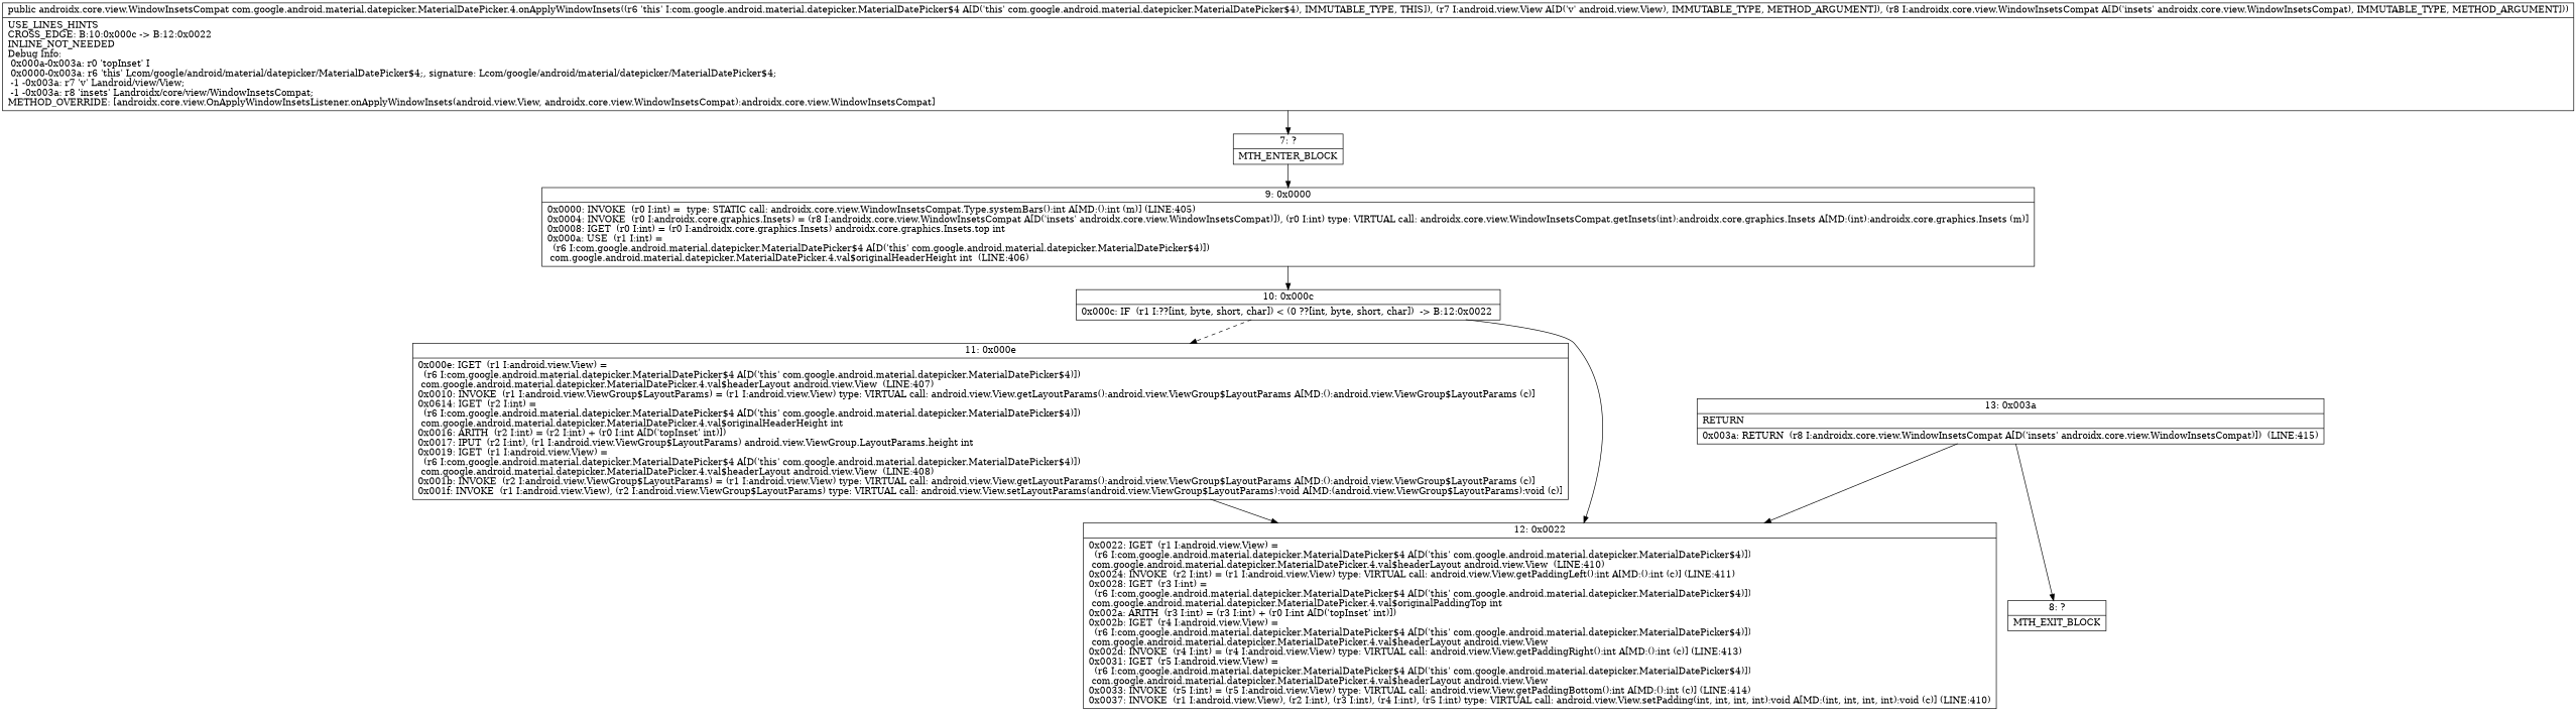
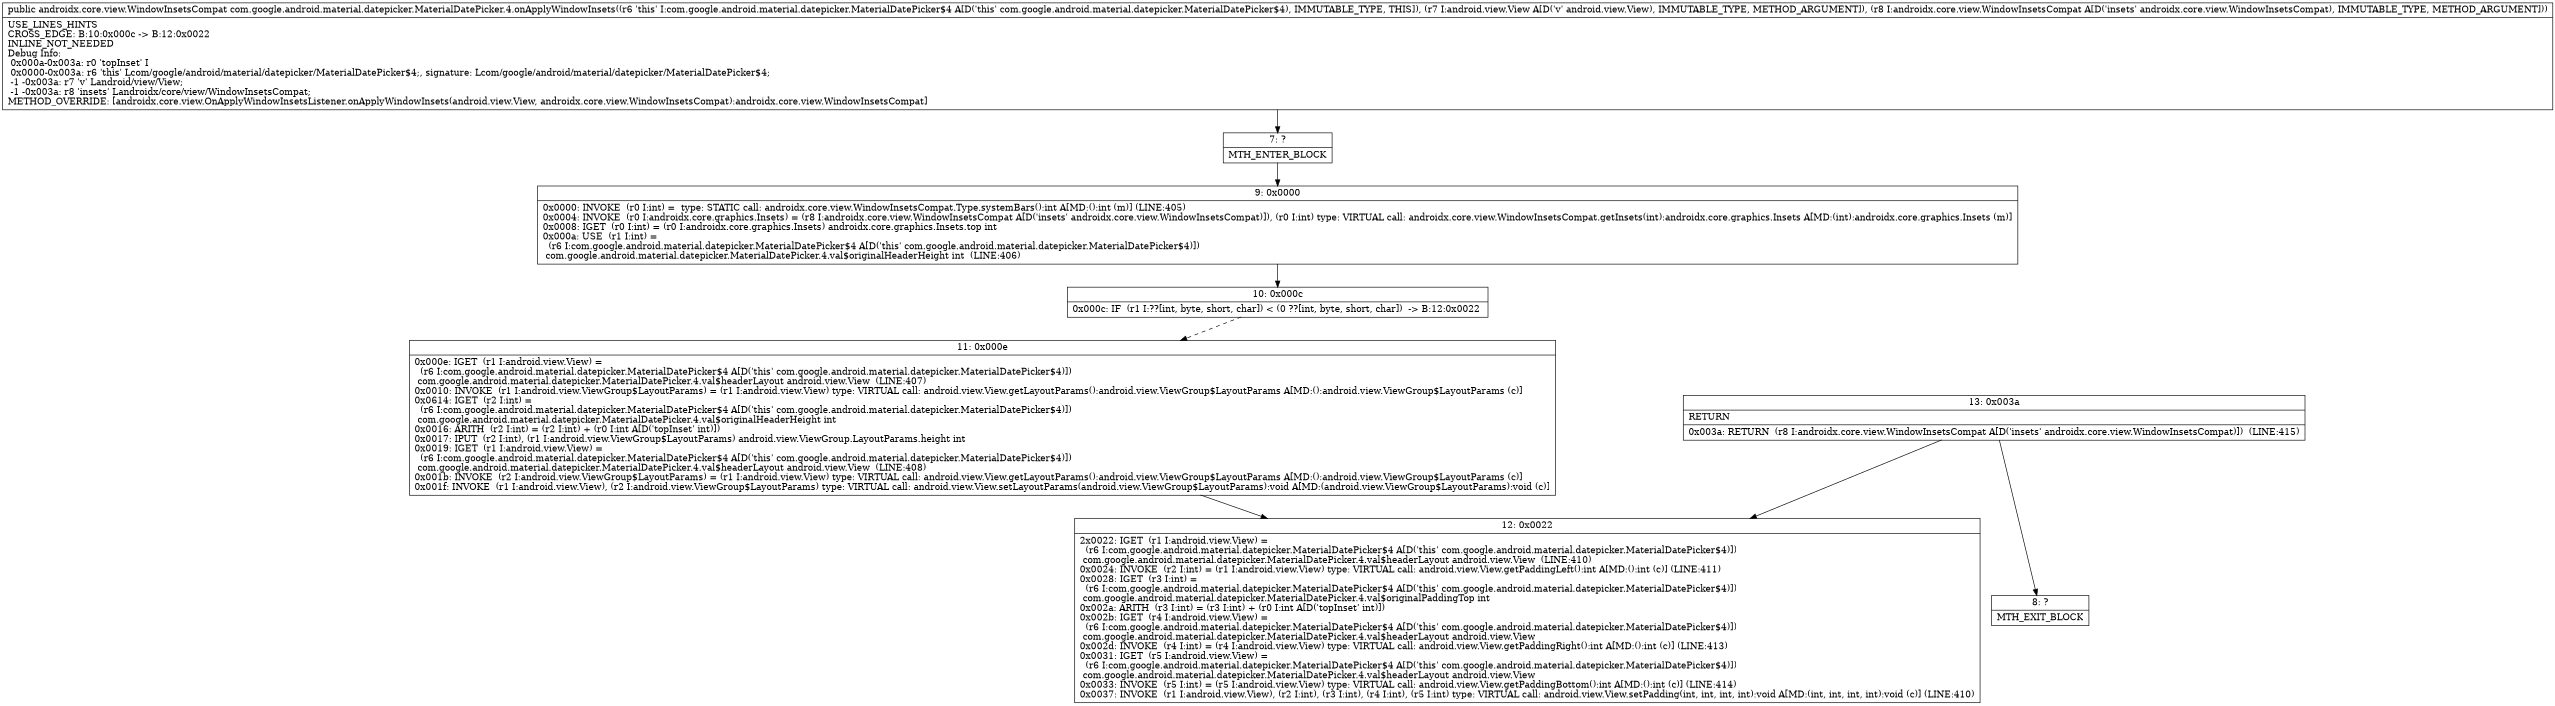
  digraph {
    node [shape=record]
    n1 [label="{7\:\ ?|MTH_ENTER_BLOCK\l}"]
    n2 [label="{9\:\ 0x0000|0x0000: INVOKE  (r0 I:int) =  type: STATIC call: androidx.core.view.WindowInsetsCompat.Type.systemBars():int A[MD:():int (m)] (LINE:405)\l0x0004: INVOKE  (r0 I:androidx.core.graphics.Insets) = (r8 I:androidx.core.view.WindowInsetsCompat A[D('insets' androidx.core.view.WindowInsetsCompat)]), (r0 I:int) type: VIRTUAL call: androidx.core.view.WindowInsetsCompat.getInsets(int):androidx.core.graphics.Insets A[MD:(int):androidx.core.graphics.Insets (m)]\l0x0008: IGET  (r0 I:int) = (r0 I:androidx.core.graphics.Insets) androidx.core.graphics.Insets.top int \l0x000a: USE  (r1 I:int) = \l  (r6 I:com.google.android.material.datepicker.MaterialDatePicker$4 A[D('this' com.google.android.material.datepicker.MaterialDatePicker$4)])\l com.google.android.material.datepicker.MaterialDatePicker.4.val$originalHeaderHeight int  (LINE:406)\l}"]
    n3 [label="{10\:\ 0x000c|0x000c: IF  (r1 I:??[int, byte, short, char]) \< (0 ??[int, byte, short, char])  \-\> B:12:0x0022 \l}"]
    n4 [label="{11\:\ 0x000e|0x000e: IGET  (r1 I:android.view.View) = \l  (r6 I:com.google.android.material.datepicker.MaterialDatePicker$4 A[D('this' com.google.android.material.datepicker.MaterialDatePicker$4)])\l com.google.android.material.datepicker.MaterialDatePicker.4.val$headerLayout android.view.View  (LINE:407)\l0x0010: INVOKE  (r1 I:android.view.ViewGroup$LayoutParams) = (r1 I:android.view.View) type: VIRTUAL call: android.view.View.getLayoutParams():android.view.ViewGroup$LayoutParams A[MD:():android.view.ViewGroup$LayoutParams (c)]\l0x0614: IGET  (r2 I:int) = \l  (r6 I:com.google.android.material.datepicker.MaterialDatePicker$4 A[D('this' com.google.android.material.datepicker.MaterialDatePicker$4)])\l com.google.android.material.datepicker.MaterialDatePicker.4.val$originalHeaderHeight int \l0x0016: ARITH  (r2 I:int) = (r2 I:int) + (r0 I:int A[D('topInset' int)]) \l0x0017: IPUT  (r2 I:int), (r1 I:android.view.ViewGroup$LayoutParams) android.view.ViewGroup.LayoutParams.height int \l0x0019: IGET  (r1 I:android.view.View) = \l  (r6 I:com.google.android.material.datepicker.MaterialDatePicker$4 A[D('this' com.google.android.material.datepicker.MaterialDatePicker$4)])\l com.google.android.material.datepicker.MaterialDatePicker.4.val$headerLayout android.view.View  (LINE:408)\l0x001b: INVOKE  (r2 I:android.view.ViewGroup$LayoutParams) = (r1 I:android.view.View) type: VIRTUAL call: android.view.View.getLayoutParams():android.view.ViewGroup$LayoutParams A[MD:():android.view.ViewGroup$LayoutParams (c)]\l0x001f: INVOKE  (r1 I:android.view.View), (r2 I:android.view.ViewGroup$LayoutParams) type: VIRTUAL call: android.view.View.setLayoutParams(android.view.ViewGroup$LayoutParams):void A[MD:(android.view.ViewGroup$LayoutParams):void (c)]\l}"]
-   n5 [label="{12\:\ 0x0022|0x0022: IGET  (r1 I:android.view.View) = \l  (r6 I:com.google.android.material.datepicker.MaterialDatePicker$4 A[D('this' com.google.android.material.datepicker.MaterialDatePicker$4)])\l com.google.android.material.datepicker.MaterialDatePicker.4.val$headerLayout android.view.View  (LINE:410)\l0x0024: INVOKE  (r2 I:int) = (r1 I:android.view.View) type: VIRTUAL call: android.view.View.getPaddingLeft():int A[MD:():int (c)] (LINE:411)\l0x0028: IGET  (r3 I:int) = \l  (r6 I:com.google.android.material.datepicker.MaterialDatePicker$4 A[D('this' com.google.android.material.datepicker.MaterialDatePicker$4)])\l com.google.android.material.datepicker.MaterialDatePicker.4.val$originalPaddingTop int \l0x002a: ARITH  (r3 I:int) = (r3 I:int) + (r0 I:int A[D('topInset' int)]) \l0x002b: IGET  (r4 I:android.view.View) = \l  (r6 I:com.google.android.material.datepicker.MaterialDatePicker$4 A[D('this' com.google.android.material.datepicker.MaterialDatePicker$4)])\l com.google.android.material.datepicker.MaterialDatePicker.4.val$headerLayout android.view.View \l0x002d: INVOKE  (r4 I:int) = (r4 I:android.view.View) type: VIRTUAL call: android.view.View.getPaddingRight():int A[MD:():int (c)] (LINE:413)\l0x0031: IGET  (r5 I:android.view.View) = \l  (r6 I:com.google.android.material.datepicker.MaterialDatePicker$4 A[D('this' com.google.android.material.datepicker.MaterialDatePicker$4)])\l com.google.android.material.datepicker.MaterialDatePicker.4.val$headerLayout android.view.View \l0x0033: INVOKE  (r5 I:int) = (r5 I:android.view.View) type: VIRTUAL call: android.view.View.getPaddingBottom():int A[MD:():int (c)] (LINE:414)\l0x0037: INVOKE  (r1 I:android.view.View), (r2 I:int), (r3 I:int), (r4 I:int), (r5 I:int) type: VIRTUAL call: android.view.View.setPadding(int, int, int, int):void A[MD:(int, int, int, int):void (c)] (LINE:410)\l}"]
+   n5 [label="{12\:\ 0x0022|2x0022: IGET  (r1 I:android.view.View) = \l  (r6 I:com.google.android.material.datepicker.MaterialDatePicker$4 A[D('this' com.google.android.material.datepicker.MaterialDatePicker$4)])\l com.google.android.material.datepicker.MaterialDatePicker.4.val$headerLayout android.view.View  (LINE:410)\l0x0024: INVOKE  (r2 I:int) = (r1 I:android.view.View) type: VIRTUAL call: android.view.View.getPaddingLeft():int A[MD:():int (c)] (LINE:411)\l0x0028: IGET  (r3 I:int) = \l  (r6 I:com.google.android.material.datepicker.MaterialDatePicker$4 A[D('this' com.google.android.material.datepicker.MaterialDatePicker$4)])\l com.google.android.material.datepicker.MaterialDatePicker.4.val$originalPaddingTop int \l0x002a: ARITH  (r3 I:int) = (r3 I:int) + (r0 I:int A[D('topInset' int)]) \l0x002b: IGET  (r4 I:android.view.View) = \l  (r6 I:com.google.android.material.datepicker.MaterialDatePicker$4 A[D('this' com.google.android.material.datepicker.MaterialDatePicker$4)])\l com.google.android.material.datepicker.MaterialDatePicker.4.val$headerLayout android.view.View \l0x002d: INVOKE  (r4 I:int) = (r4 I:android.view.View) type: VIRTUAL call: android.view.View.getPaddingRight():int A[MD:():int (c)] (LINE:413)\l0x0031: IGET  (r5 I:android.view.View) = \l  (r6 I:com.google.android.material.datepicker.MaterialDatePicker$4 A[D('this' com.google.android.material.datepicker.MaterialDatePicker$4)])\l com.google.android.material.datepicker.MaterialDatePicker.4.val$headerLayout android.view.View \l0x0033: INVOKE  (r5 I:int) = (r5 I:android.view.View) type: VIRTUAL call: android.view.View.getPaddingBottom():int A[MD:():int (c)] (LINE:414)\l0x0037: INVOKE  (r1 I:android.view.View), (r2 I:int), (r3 I:int), (r4 I:int), (r5 I:int) type: VIRTUAL call: android.view.View.setPadding(int, int, int, int):void A[MD:(int, int, int, int):void (c)] (LINE:410)\l}"]
    n6 [label="{13\:\ 0x003a|RETURN\l|0x003a: RETURN  (r8 I:androidx.core.view.WindowInsetsCompat A[D('insets' androidx.core.view.WindowInsetsCompat)])  (LINE:415)\l}"]
    n7 [label="{8\:\ ?|MTH_EXIT_BLOCK\l}"]
    n8 [label="{public androidx.core.view.WindowInsetsCompat com.google.android.material.datepicker.MaterialDatePicker.4.onApplyWindowInsets((r6 'this' I:com.google.android.material.datepicker.MaterialDatePicker$4 A[D('this' com.google.android.material.datepicker.MaterialDatePicker$4), IMMUTABLE_TYPE, THIS]), (r7 I:android.view.View A[D('v' android.view.View), IMMUTABLE_TYPE, METHOD_ARGUMENT]), (r8 I:androidx.core.view.WindowInsetsCompat A[D('insets' androidx.core.view.WindowInsetsCompat), IMMUTABLE_TYPE, METHOD_ARGUMENT]))  | USE_LINES_HINTS\lCROSS_EDGE: B:10:0x000c \-\> B:12:0x0022\lINLINE_NOT_NEEDED\lDebug Info:\l  0x000a\-0x003a: r0 'topInset' I\l  0x0000\-0x003a: r6 'this' Lcom\/google\/android\/material\/datepicker\/MaterialDatePicker$4;, signature: Lcom\/google\/android\/material\/datepicker\/MaterialDatePicker$4;\l  \-1 \-0x003a: r7 'v' Landroid\/view\/View;\l  \-1 \-0x003a: r8 'insets' Landroidx\/core\/view\/WindowInsetsCompat;\lMETHOD_OVERRIDE: [androidx.core.view.OnApplyWindowInsetsListener.onApplyWindowInsets(android.view.View, androidx.core.view.WindowInsetsCompat):androidx.core.view.WindowInsetsCompat]\l}"]
    n1 -> n2
    n2 -> n3
    n3 -> n4 [style=dashed]
-   n3 -> n5
    n4 -> n5
    n6 -> n5
    n6 -> n7
    n8 -> n1
  }
